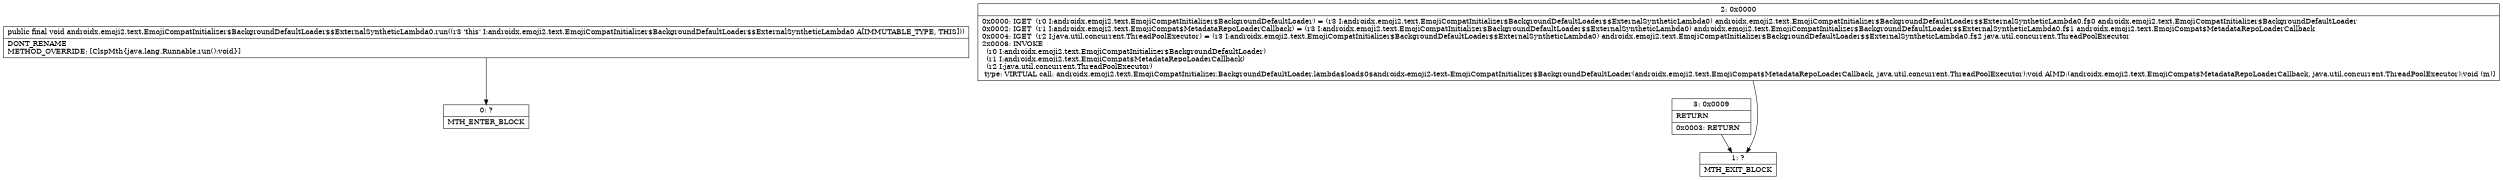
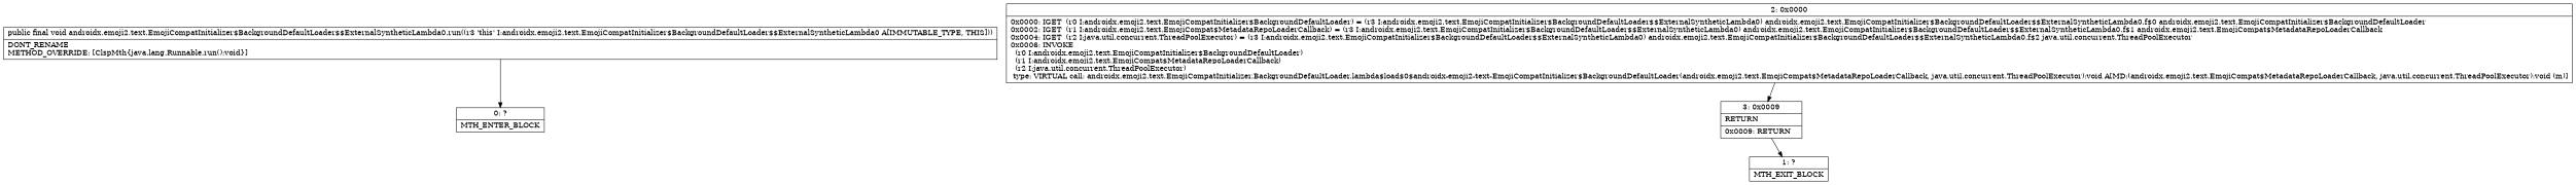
  digraph {
    node [shape=record]
    n1 [label="{0\:\ ?|MTH_ENTER_BLOCK\l}"]
-   n2 [label="{2\:\ 0x0000|0x0000: IGET  (r0 I:androidx.emoji2.text.EmojiCompatInitializer$BackgroundDefaultLoader) = (r3 I:androidx.emoji2.text.EmojiCompatInitializer$BackgroundDefaultLoader$$ExternalSyntheticLambda0) androidx.emoji2.text.EmojiCompatInitializer$BackgroundDefaultLoader$$ExternalSyntheticLambda0.f$0 androidx.emoji2.text.EmojiCompatInitializer$BackgroundDefaultLoader \l0x0002: IGET  (r1 I:androidx.emoji2.text.EmojiCompat$MetadataRepoLoaderCallback) = (r3 I:androidx.emoji2.text.EmojiCompatInitializer$BackgroundDefaultLoader$$ExternalSyntheticLambda0) androidx.emoji2.text.EmojiCompatInitializer$BackgroundDefaultLoader$$ExternalSyntheticLambda0.f$1 androidx.emoji2.text.EmojiCompat$MetadataRepoLoaderCallback \l0x0004: IGET  (r2 I:java.util.concurrent.ThreadPoolExecutor) = (r3 I:androidx.emoji2.text.EmojiCompatInitializer$BackgroundDefaultLoader$$ExternalSyntheticLambda0) androidx.emoji2.text.EmojiCompatInitializer$BackgroundDefaultLoader$$ExternalSyntheticLambda0.f$2 java.util.concurrent.ThreadPoolExecutor \l2x0006: INVOKE  \l  (r0 I:androidx.emoji2.text.EmojiCompatInitializer$BackgroundDefaultLoader)\l  (r1 I:androidx.emoji2.text.EmojiCompat$MetadataRepoLoaderCallback)\l  (r2 I:java.util.concurrent.ThreadPoolExecutor)\l type: VIRTUAL call: androidx.emoji2.text.EmojiCompatInitializer.BackgroundDefaultLoader.lambda$load$0$androidx\-emoji2\-text\-EmojiCompatInitializer$BackgroundDefaultLoader(androidx.emoji2.text.EmojiCompat$MetadataRepoLoaderCallback, java.util.concurrent.ThreadPoolExecutor):void A[MD:(androidx.emoji2.text.EmojiCompat$MetadataRepoLoaderCallback, java.util.concurrent.ThreadPoolExecutor):void (m)]\l}"]
-   n3 [label="{3\:\ 0x0009|RETURN\l|0x0003: RETURN   \l}"]
+   n2 [label="{2\:\ 0x0000|0x0000: IGET  (r0 I:androidx.emoji2.text.EmojiCompatInitializer$BackgroundDefaultLoader) = (r3 I:androidx.emoji2.text.EmojiCompatInitializer$BackgroundDefaultLoader$$ExternalSyntheticLambda0) androidx.emoji2.text.EmojiCompatInitializer$BackgroundDefaultLoader$$ExternalSyntheticLambda0.f$0 androidx.emoji2.text.EmojiCompatInitializer$BackgroundDefaultLoader \l0x0002: IGET  (r1 I:androidx.emoji2.text.EmojiCompat$MetadataRepoLoaderCallback) = (r3 I:androidx.emoji2.text.EmojiCompatInitializer$BackgroundDefaultLoader$$ExternalSyntheticLambda0) androidx.emoji2.text.EmojiCompatInitializer$BackgroundDefaultLoader$$ExternalSyntheticLambda0.f$1 androidx.emoji2.text.EmojiCompat$MetadataRepoLoaderCallback \l0x0004: IGET  (r2 I:java.util.concurrent.ThreadPoolExecutor) = (r3 I:androidx.emoji2.text.EmojiCompatInitializer$BackgroundDefaultLoader$$ExternalSyntheticLambda0) androidx.emoji2.text.EmojiCompatInitializer$BackgroundDefaultLoader$$ExternalSyntheticLambda0.f$2 java.util.concurrent.ThreadPoolExecutor \l0x0006: INVOKE  \l  (r0 I:androidx.emoji2.text.EmojiCompatInitializer$BackgroundDefaultLoader)\l  (r1 I:androidx.emoji2.text.EmojiCompat$MetadataRepoLoaderCallback)\l  (r2 I:java.util.concurrent.ThreadPoolExecutor)\l type: VIRTUAL call: androidx.emoji2.text.EmojiCompatInitializer.BackgroundDefaultLoader.lambda$load$0$androidx\-emoji2\-text\-EmojiCompatInitializer$BackgroundDefaultLoader(androidx.emoji2.text.EmojiCompat$MetadataRepoLoaderCallback, java.util.concurrent.ThreadPoolExecutor):void A[MD:(androidx.emoji2.text.EmojiCompat$MetadataRepoLoaderCallback, java.util.concurrent.ThreadPoolExecutor):void (m)]\l}"]
+   n3 [label="{3\:\ 0x0009|RETURN\l|0x0009: RETURN   \l}"]
    n4 [label="{1\:\ ?|MTH_EXIT_BLOCK\l}"]
    n5 [label="{public final void androidx.emoji2.text.EmojiCompatInitializer$BackgroundDefaultLoader$$ExternalSyntheticLambda0.run((r3 'this' I:androidx.emoji2.text.EmojiCompatInitializer$BackgroundDefaultLoader$$ExternalSyntheticLambda0 A[IMMUTABLE_TYPE, THIS]))  | DONT_RENAME\lMETHOD_OVERRIDE: [ClspMth\{java.lang.Runnable.run():void\}]\l}"]
-   n2 -> n4
+   n2 -> n3
    n3 -> n4
    n5 -> n1
  }
